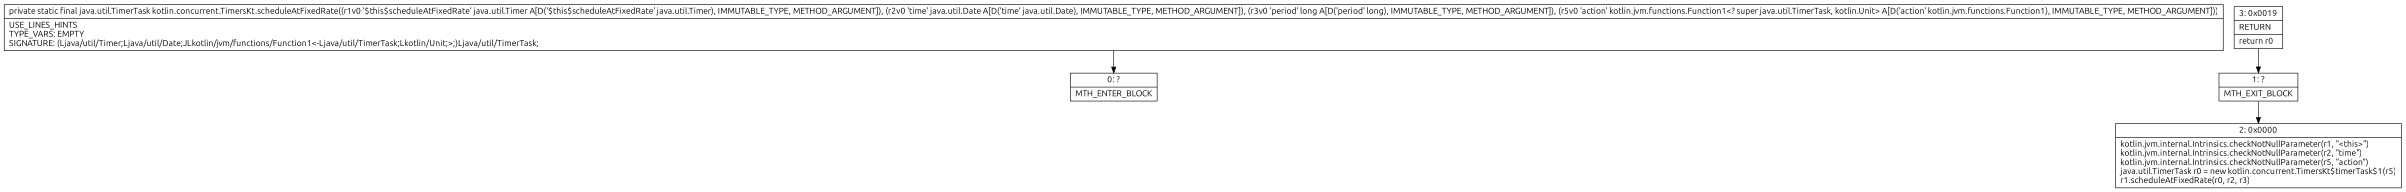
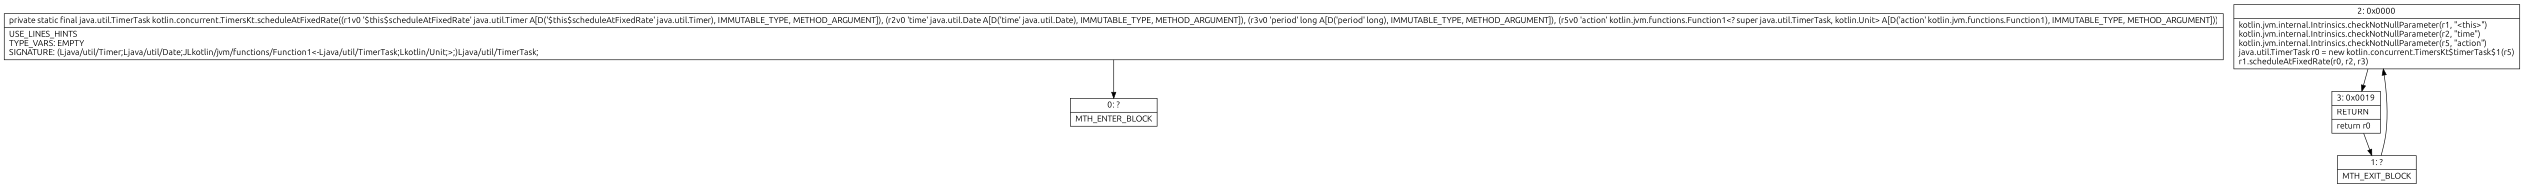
  digraph {
    fontname=Ubuntu
    node [fontname=Ubuntu shape=record]
    edge [fontname=Ubuntu]
    n1 [label="{0\:\ ?|MTH_ENTER_BLOCK\l}"]
    n2 [label="{2\:\ 0x0000|kotlin.jvm.internal.Intrinsics.checkNotNullParameter(r1, \"\<this\>\")\lkotlin.jvm.internal.Intrinsics.checkNotNullParameter(r2, \"time\")\lkotlin.jvm.internal.Intrinsics.checkNotNullParameter(r5, \"action\")\ljava.util.TimerTask r0 = new kotlin.concurrent.TimersKt$timerTask$1(r5)\lr1.scheduleAtFixedRate(r0, r2, r3)\l}"]
    n3 [label="{3\:\ 0x0019|RETURN\l|return r0\l}"]
    n4 [label="{1\:\ ?|MTH_EXIT_BLOCK\l}"]
    n5 [label="{private static final java.util.TimerTask kotlin.concurrent.TimersKt.scheduleAtFixedRate((r1v0 '$this$scheduleAtFixedRate' java.util.Timer A[D('$this$scheduleAtFixedRate' java.util.Timer), IMMUTABLE_TYPE, METHOD_ARGUMENT]), (r2v0 'time' java.util.Date A[D('time' java.util.Date), IMMUTABLE_TYPE, METHOD_ARGUMENT]), (r3v0 'period' long A[D('period' long), IMMUTABLE_TYPE, METHOD_ARGUMENT]), (r5v0 'action' kotlin.jvm.functions.Function1\<? super java.util.TimerTask, kotlin.Unit\> A[D('action' kotlin.jvm.functions.Function1), IMMUTABLE_TYPE, METHOD_ARGUMENT]))  | USE_LINES_HINTS\lTYPE_VARS: EMPTY\lSIGNATURE: (Ljava\/util\/Timer;Ljava\/util\/Date;JLkotlin\/jvm\/functions\/Function1\<\-Ljava\/util\/TimerTask;Lkotlin\/Unit;\>;)Ljava\/util\/TimerTask;\l}"]
+   n2 -> n3
    n3 -> n4
    n4 -> n2
    n5 -> n1
  }
